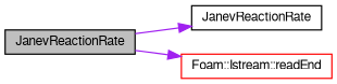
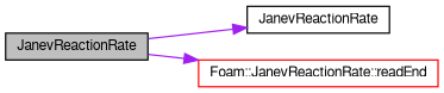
  digraph {
    rankdir=LR
    node [color=black fontname=FreeSans fontsize=10 shape=record]
    edge [color=purple fontname=FreeSans fontsize=10 labelfontname=FreeSans labelfontsize=10 style=solid]
    n1 [fillcolor=grey75 fontcolor=black height=0.2 label=JanevReactionRate style=filled width=0.4]
    n2 [height=0.2 label=JanevReactionRate width=0.4]
-   n3 [color=red height=0.2 label="Foam::Istream::readEnd" width=0.4]
+   n3 [color=red height=0.2 label="Foam::JanevReactionRate::readEnd" width=0.4]
    n1 -> n2
    n1 -> n3
  }
